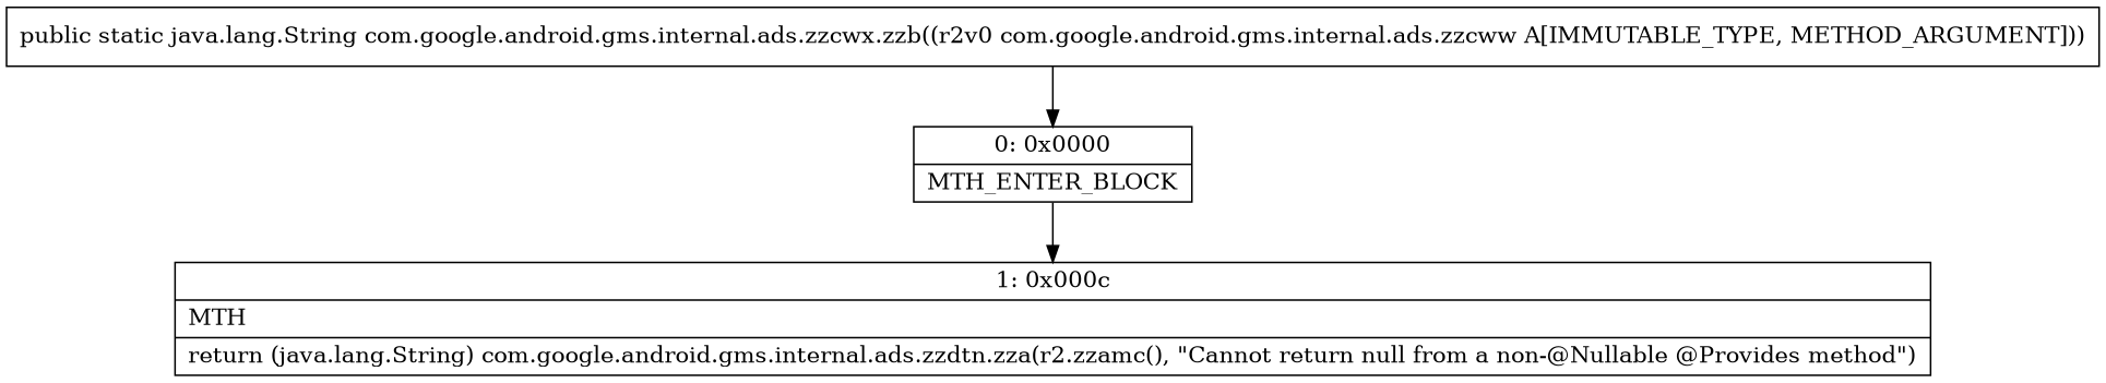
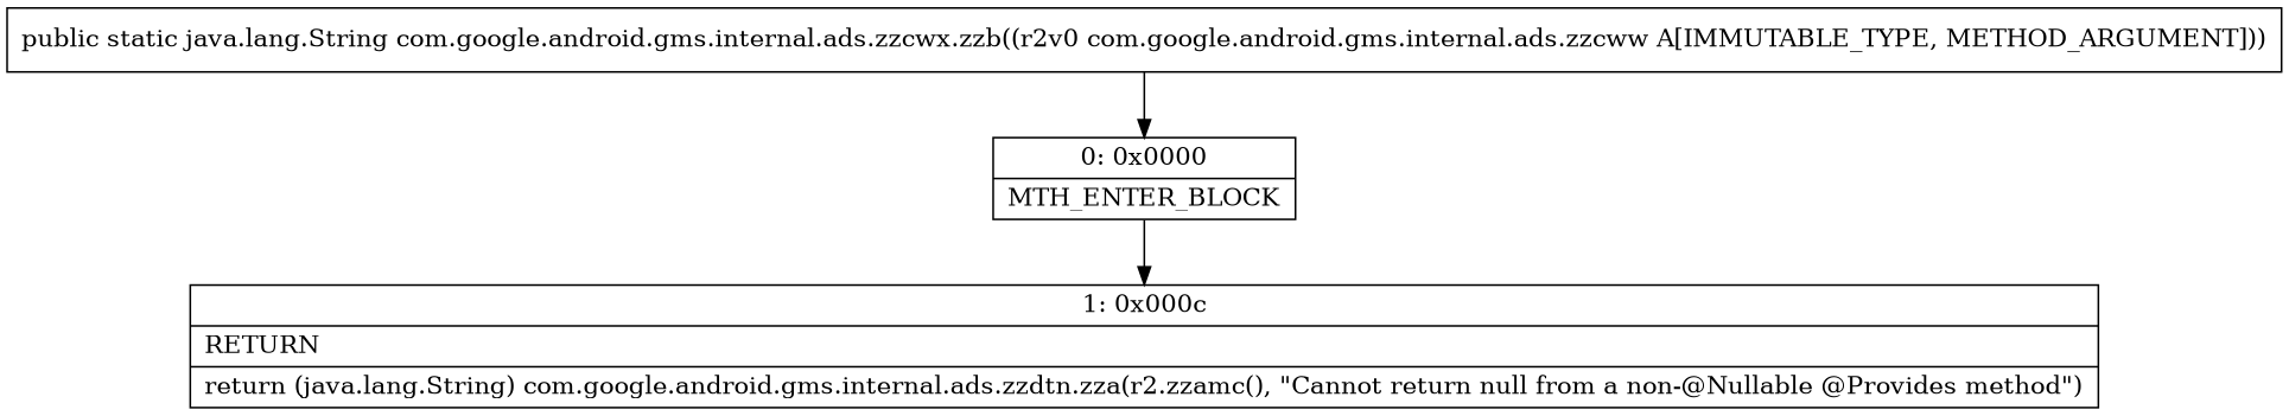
  digraph {
    node [shape=record]
    n1 [label="{0\:\ 0x0000|MTH_ENTER_BLOCK\l}"]
-   n2 [label="{1\:\ 0x000c|MTH\l|return (java.lang.String) com.google.android.gms.internal.ads.zzdtn.zza(r2.zzamc(), \"Cannot return null from a non\-@Nullable @Provides method\")\l}"]
+   n2 [label="{1\:\ 0x000c|RETURN\l|return (java.lang.String) com.google.android.gms.internal.ads.zzdtn.zza(r2.zzamc(), \"Cannot return null from a non\-@Nullable @Provides method\")\l}"]
    n3 [label="{public static java.lang.String com.google.android.gms.internal.ads.zzcwx.zzb((r2v0 com.google.android.gms.internal.ads.zzcww A[IMMUTABLE_TYPE, METHOD_ARGUMENT])) }"]
    n1 -> n2
    n3 -> n1
  }
